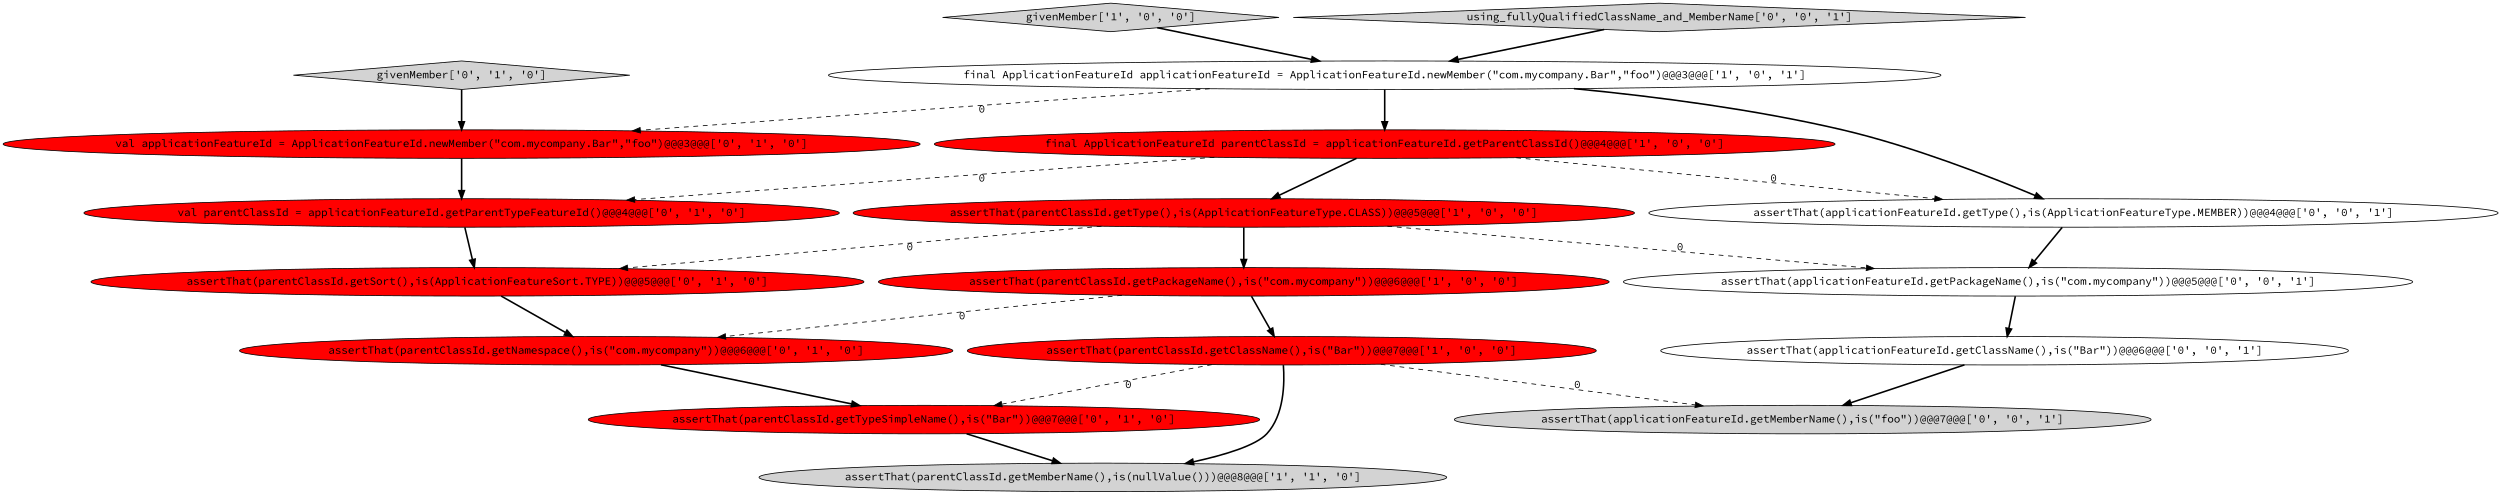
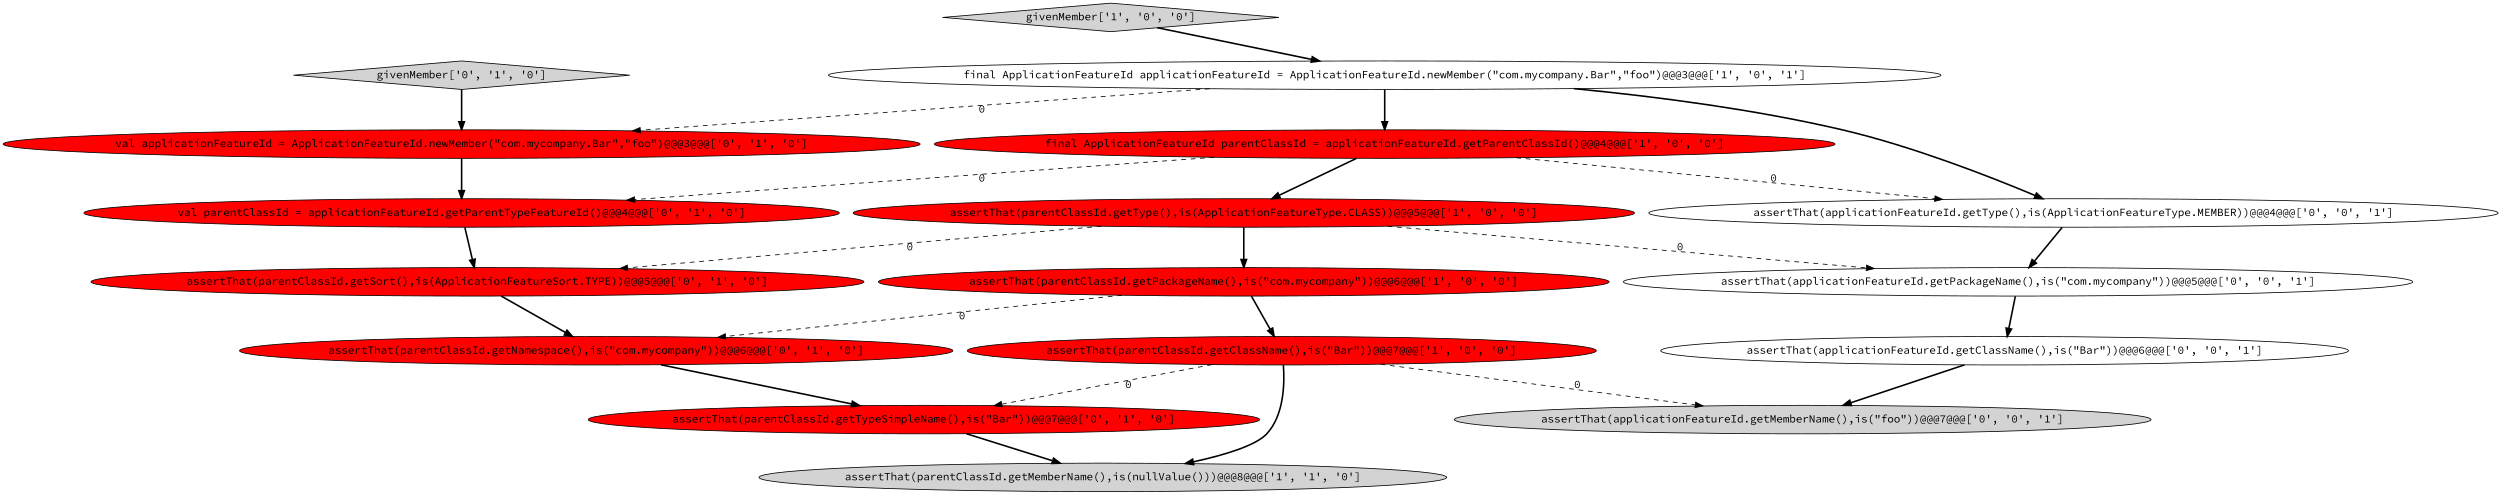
  digraph {
    fontname="Source Code Pro"
    node [fillcolor=red shape=ellipse style=filled fontname="Source Code Pro"]
    edge [style=bold fontname="Source Code Pro"]
    n1 [label="assertThat(parentClassId.getType(),is(ApplicationFeatureType.CLASS))@@@5@@@['1', '0', '0']"]
    n2 [label="assertThat(parentClassId.getPackageName(),is(\"com.mycompany\"))@@@6@@@['1', '0', '0']"]
    n3 [fillcolor=white label="assertThat(applicationFeatureId.getPackageName(),is(\"com.mycompany\"))@@@5@@@['0', '0', '1']"]
    n4 [label="assertThat(parentClassId.getSort(),is(ApplicationFeatureSort.TYPE))@@@5@@@['0', '1', '0']"]
    n5 [fillcolor=white label="assertThat(applicationFeatureId.getType(),is(ApplicationFeatureType.MEMBER))@@@4@@@['0', '0', '1']"]
    n6 [label="assertThat(parentClassId.getClassName(),is(\"Bar\"))@@@7@@@['1', '0', '0']"]
    n7 [label="assertThat(parentClassId.getNamespace(),is(\"com.mycompany\"))@@@6@@@['0', '1', '0']"]
    n8 [fillcolor=white label="assertThat(applicationFeatureId.getClassName(),is(\"Bar\"))@@@6@@@['0', '0', '1']"]
    n9 [fillcolor=lightgray label="givenMember['1', '0', '0']" shape=diamond]
    n10 [fillcolor=white label="final ApplicationFeatureId applicationFeatureId = ApplicationFeatureId.newMember(\"com.mycompany.Bar\",\"foo\")@@@3@@@['1', '0', '1']"]
    n11 [fillcolor=lightgray label="assertThat(applicationFeatureId.getMemberName(),is(\"foo\"))@@@7@@@['0', '0', '1']"]
    n12 [label="val applicationFeatureId = ApplicationFeatureId.newMember(\"com.mycompany.Bar\",\"foo\")@@@3@@@['0', '1', '0']"]
    n13 [label="val parentClassId = applicationFeatureId.getParentTypeFeatureId()@@@4@@@['0', '1', '0']"]
    n14 [fillcolor=lightgray label="assertThat(parentClassId.getMemberName(),is(nullValue()))@@@8@@@['1', '1', '0']"]
    n15 [fillcolor=lightgray label="givenMember['0', '1', '0']" shape=diamond]
    n16 [label="final ApplicationFeatureId parentClassId = applicationFeatureId.getParentClassId()@@@4@@@['1', '0', '0']"]
-   n17 [fillcolor=lightgray label="using_fullyQualifiedClassName_and_MemberName['0', '0', '1']" shape=diamond]
    n18 [label="assertThat(parentClassId.getTypeSimpleName(),is(\"Bar\"))@@@7@@@['0', '1', '0']"]
    n1 -> n2
    n1 -> n3 [label=0 style=dashed]
    n1 -> n4 [label=0 style=dashed]
    n2 -> n6
    n2 -> n7 [label=0 style=dashed]
    n3 -> n8
    n4 -> n7
    n5 -> n3
    n6 -> n11 [label=0 style=dashed]
    n6 -> n14
    n6 -> n18 [label=0 style=dashed]
    n7 -> n18
    n8 -> n11
    n9 -> n10
    n10 -> n5
    n10 -> n12 [label=0 style=dashed]
    n10 -> n16
    n12 -> n13
    n13 -> n4
    n15 -> n12
    n16 -> n1
    n16 -> n5 [label=0 style=dashed]
    n16 -> n13 [label=0 style=dashed]
-   n17 -> n10
    n18 -> n14
  }
